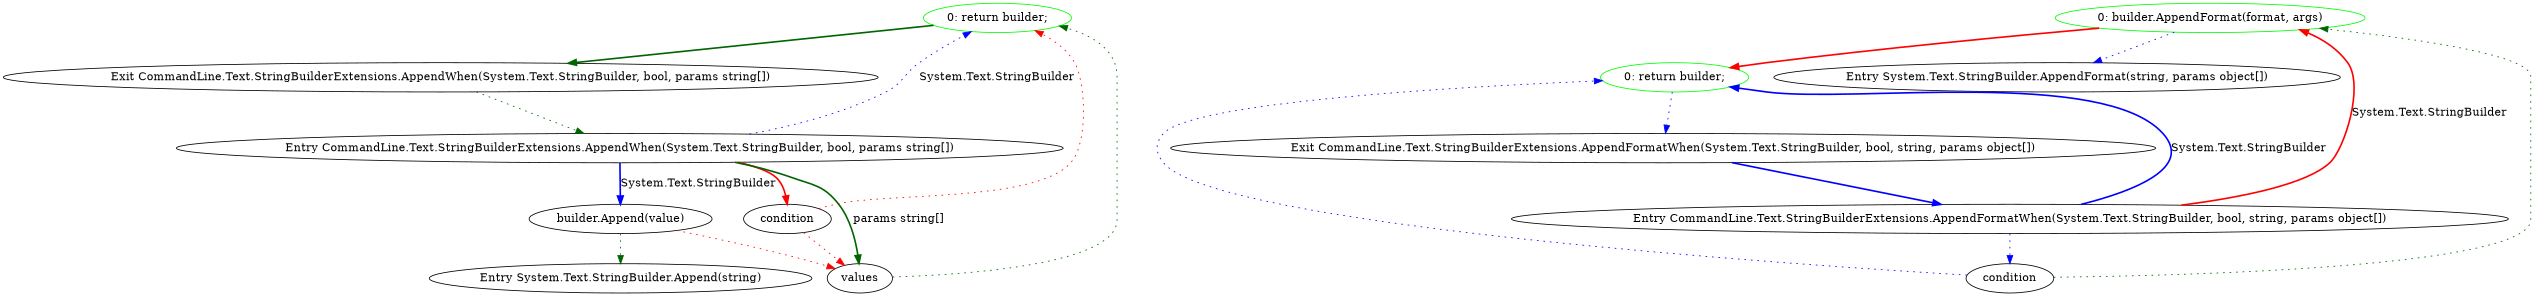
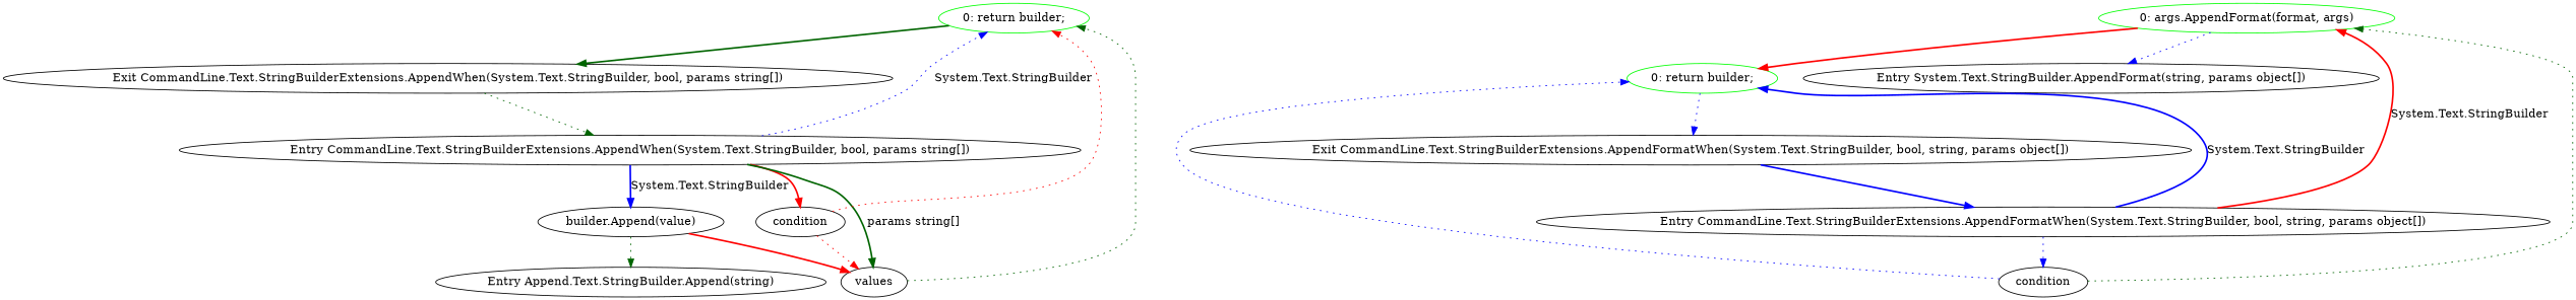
  digraph {
    node [cluster="CommandLine.Text.StringBuilderExtensions.AppendWhen(System.Text.StringBuilder, bool, params string[])" span="9-9"]
    edge [color=blue style=dotted]
    n1 [color=green community=0 label="0: return builder;" span="18-18"]
    n2 [label="Exit CommandLine.Text.StringBuilderExtensions.AppendWhen(System.Text.StringBuilder, bool, params string[])"]
    n3 [label="Entry CommandLine.Text.StringBuilderExtensions.AppendWhen(System.Text.StringBuilder, bool, params string[])"]
    n4 [label=condition span="11-11"]
    n5 [label=values span="13-13"]
    n6 [label="builder.Append(value)" span="15-15"]
-   n7 [cluster="System.Text.StringBuilder.Append(string)" label="Entry System.Text.StringBuilder.Append(string)" span="0-0"]
-   n8 [cluster="CommandLine.Text.StringBuilderExtensions.AppendFormatWhen(System.Text.StringBuilder, bool, string, params object[])" color=green community=0 label="0: builder.AppendFormat(format, args)" span="37-37"]
+   n7 [cluster="System.Text.StringBuilder.Append(string)" label="Entry Append.Text.StringBuilder.Append(string)" span="0-0"]
+   n8 [cluster="CommandLine.Text.StringBuilderExtensions.AppendFormatWhen(System.Text.StringBuilder, bool, string, params object[])" color=green community=0 label="0: args.AppendFormat(format, args)" span="37-37"]
    n9 [cluster="CommandLine.Text.StringBuilderExtensions.AppendFormatWhen(System.Text.StringBuilder, bool, string, params object[])" color=green community=0 label="0: return builder;" span="39-39"]
    n10 [cluster="System.Text.StringBuilder.AppendFormat(string, params object[])" label="Entry System.Text.StringBuilder.AppendFormat(string, params object[])" span="0-0"]
    n11 [cluster="CommandLine.Text.StringBuilderExtensions.AppendFormatWhen(System.Text.StringBuilder, bool, string, params object[])" label="Exit CommandLine.Text.StringBuilderExtensions.AppendFormatWhen(System.Text.StringBuilder, bool, string, params object[])" span="33-33"]
    n12 [cluster="CommandLine.Text.StringBuilderExtensions.AppendFormatWhen(System.Text.StringBuilder, bool, string, params object[])" label="Entry CommandLine.Text.StringBuilderExtensions.AppendFormatWhen(System.Text.StringBuilder, bool, string, params object[])" span="33-33"]
    n13 [cluster="CommandLine.Text.StringBuilderExtensions.AppendFormatWhen(System.Text.StringBuilder, bool, string, params object[])" label=condition span="35-35"]
    n1 -> n2 [color=darkgreen style=bold]
    n2 -> n3 [color=darkgreen]
    n3 -> n1 [label="System.Text.StringBuilder"]
    n3 -> n4 [color=red style=bold]
    n3 -> n5 [color=darkgreen label="params string[]" style=bold]
    n3 -> n6 [label="System.Text.StringBuilder" style=bold]
    n4 -> n1 [color=red]
    n4 -> n5 [color=red]
    n5 -> n1 [color=darkgreen]
-   n6 -> n5 [color=red]
+   n6 -> n5 [color=red style=bold]
    n6 -> n7 [color=darkgreen]
    n8 -> n9 [color=red style=bold]
    n8 -> n10
    n9 -> n11
    n11 -> n12 [style=bold]
    n12 -> n8 [color=red label="System.Text.StringBuilder" style=bold]
    n12 -> n9 [label="System.Text.StringBuilder" style=bold]
    n12 -> n13
    n13 -> n8 [color=darkgreen]
    n13 -> n9
  }
